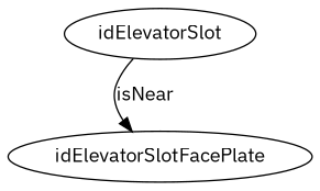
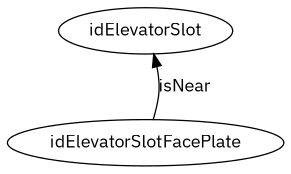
  strict digraph {
    fontname="IBM Plex Sans"
    node [node_type=entity_node fontname="IBM Plex Sans"]
    idElevatorSlot
    idElevatorSlotFacePlate
-   idElevatorSlot -> idElevatorSlotFacePlate [edge_type=relationship label=isNear fontname="IBM Plex Sans"]
+   idElevatorSlotFacePlate -> idElevatorSlot [edge_type=relationship label=isNear fontname="IBM Plex Sans"]
  }
